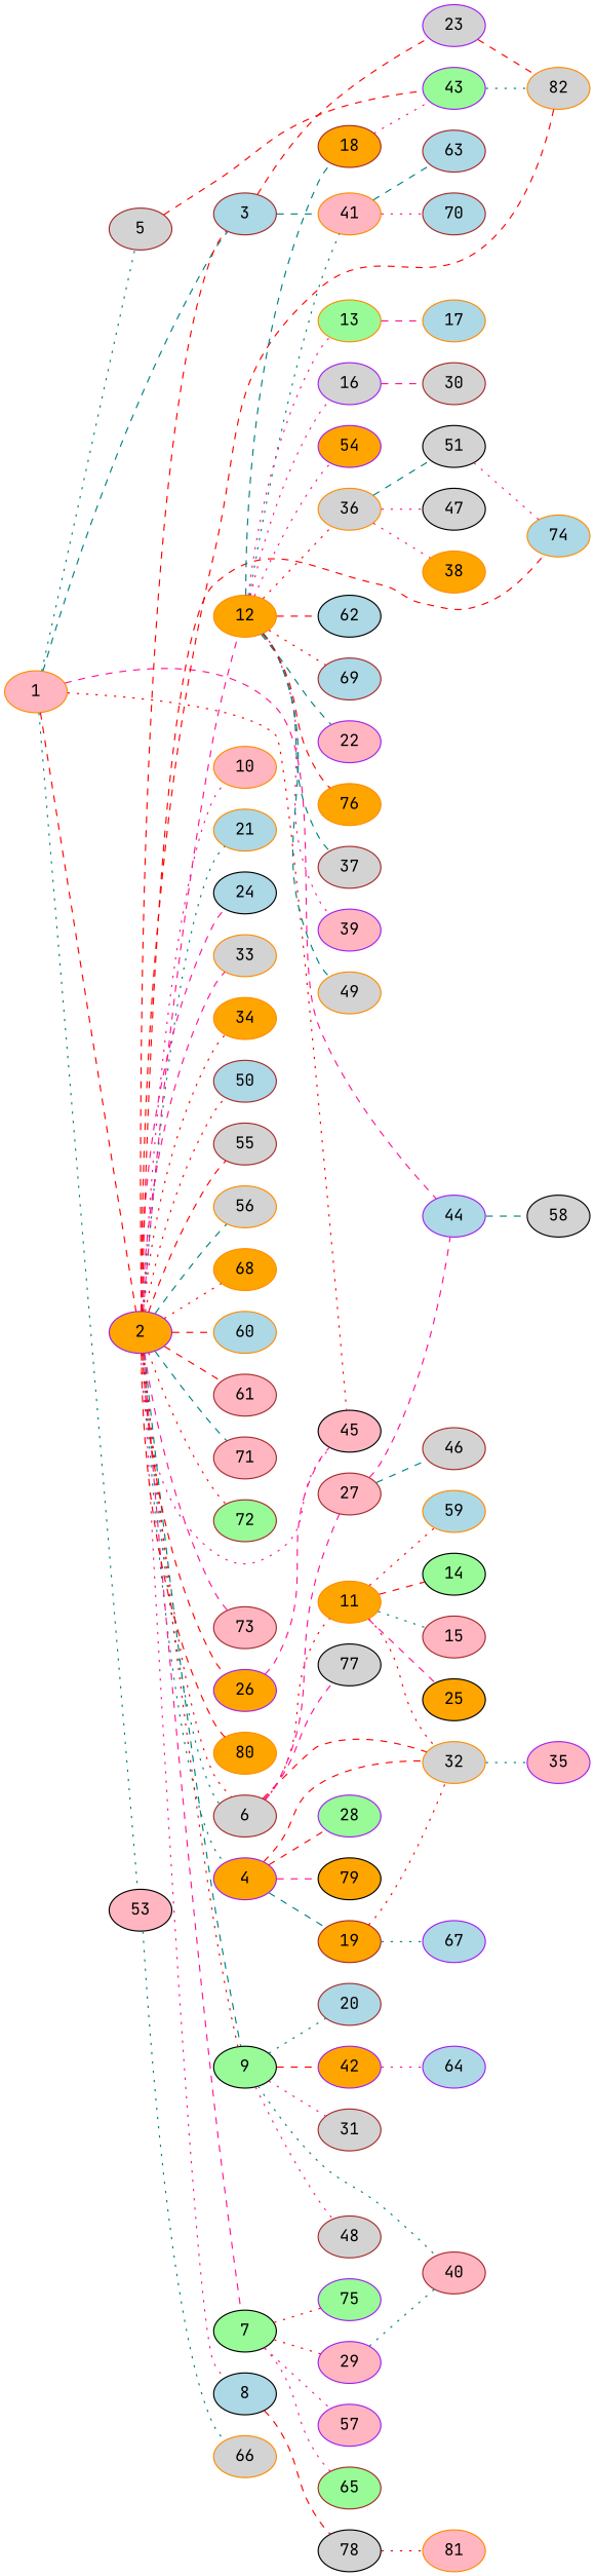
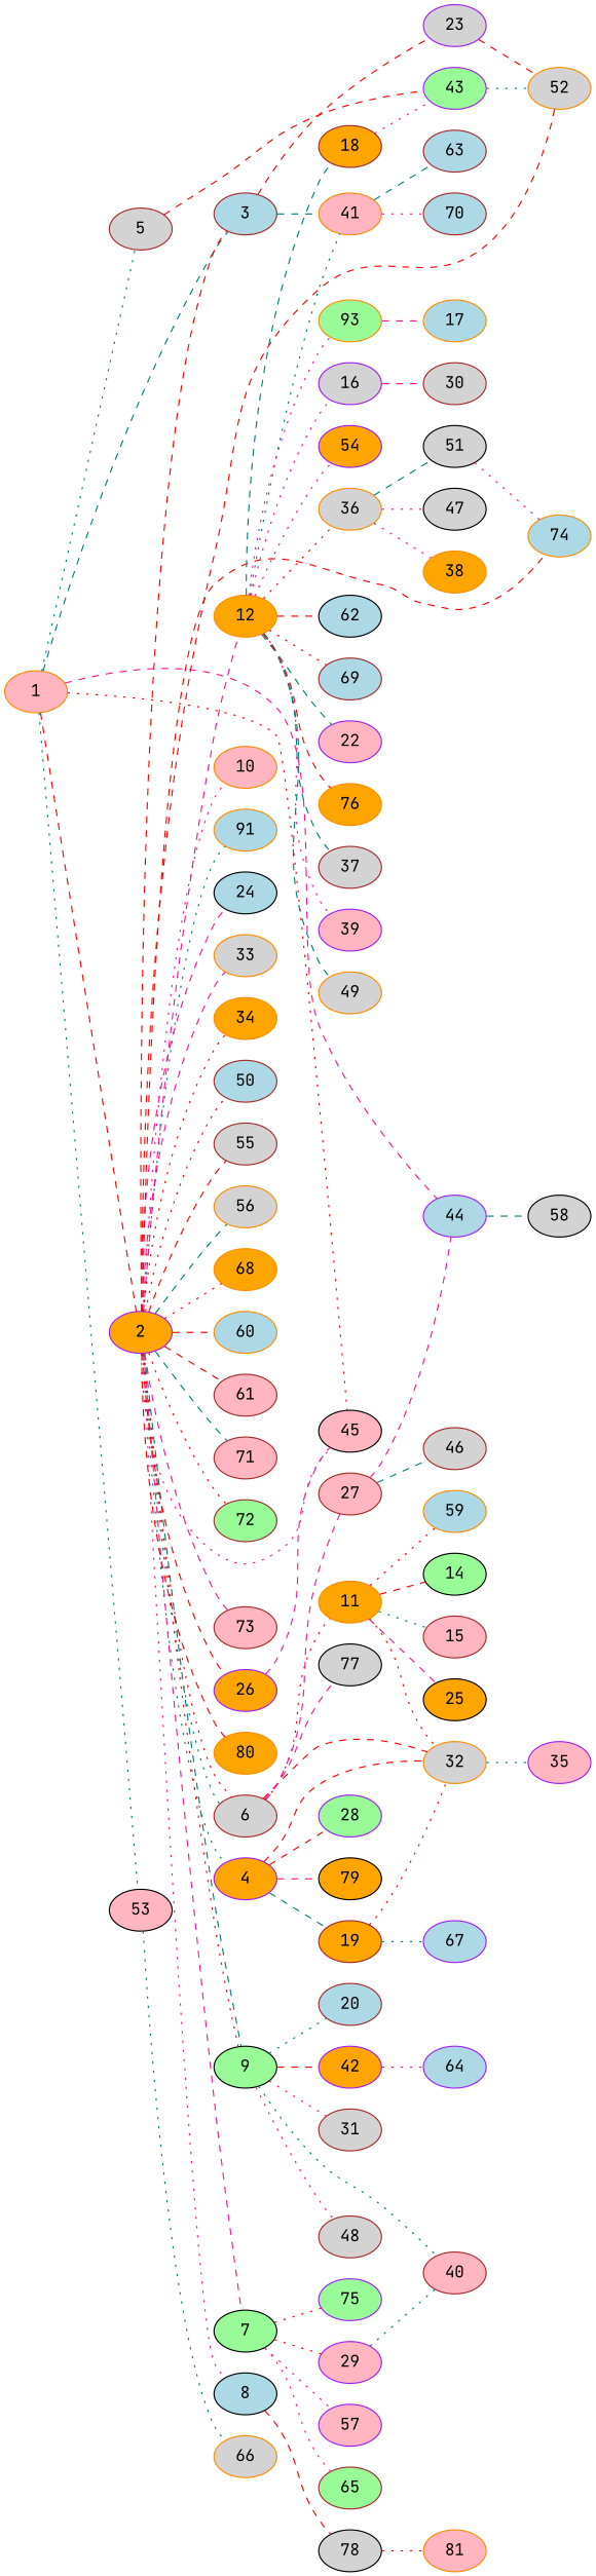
  graph {
    fontname="JetBrains Mono"
    rankdir=LR
    node [color=darkorange fillcolor=lightgrey fontname="JetBrains Mono" style=filled]
    edge [color=red fontname="JetBrains Mono" style=dashed]
    1 [fillcolor=lightpink]
    2 [color=purple fillcolor=orange]
    3 [color=brown fillcolor=lightblue]
    5 [color=brown]
    44 [color=purple fillcolor=lightblue]
    45 [color=black fillcolor=lightpink]
    53 [color=black fillcolor=lightpink]
    4 [color=purple fillcolor=orange]
    6 [color=brown]
    7 [color=black fillcolor=palegreen]
    8 [color=black fillcolor=lightblue]
    9 [color=black fillcolor=palegreen]
    10 [fillcolor=lightpink]
    12 [fillcolor=orange]
-   21 [fillcolor=lightblue]
+   21 [fillcolor=lightblue label=91]
    24 [color=black fillcolor=lightblue]
    26 [color=purple fillcolor=orange]
    33
    34 [fillcolor=orange]
    50 [color=brown fillcolor=lightblue]
-   52 [label=82]
+   52
    55 [color=brown]
    56
    60 [fillcolor=lightblue]
    61 [color=brown fillcolor=lightpink]
    68 [fillcolor=orange]
    71 [color=brown fillcolor=lightpink]
    72 [color=brown fillcolor=palegreen]
    73 [color=brown fillcolor=lightpink]
    74 [fillcolor=lightblue]
    80 [fillcolor=orange]
    23 [color=purple]
    41 [fillcolor=lightpink]
    43 [color=purple fillcolor=palegreen]
    58 [color=black]
    66
    19 [color=brown fillcolor=orange]
    28 [color=purple fillcolor=palegreen]
    32
    79 [color=black fillcolor=orange]
    11 [fillcolor=orange]
    27 [color=brown fillcolor=lightpink]
    77 [color=black]
    29 [color=purple fillcolor=lightpink]
    57 [color=purple fillcolor=lightpink]
    65 [color=brown fillcolor=palegreen]
    75 [color=purple fillcolor=palegreen]
    78 [color=black]
    20 [color=brown fillcolor=lightblue]
    31 [color=brown]
    40 [color=brown fillcolor=lightpink]
    42 [color=purple fillcolor=orange]
    48 [color=brown]
-   13 [fillcolor=palegreen]
+   13 [fillcolor=palegreen label=93]
    16 [color=purple]
    18 [color=brown fillcolor=orange]
    22 [color=purple fillcolor=lightpink]
    36
    37 [color=brown]
    39 [color=purple fillcolor=lightpink]
    49
    54 [color=purple fillcolor=orange]
    62 [color=black fillcolor=lightblue]
    69 [color=brown fillcolor=lightblue]
    76 [fillcolor=orange]
    63 [color=brown fillcolor=lightblue]
    70 [color=brown fillcolor=lightblue]
    67 [color=purple fillcolor=lightblue]
    35 [color=purple fillcolor=lightpink]
    14 [color=black fillcolor=palegreen]
    15 [color=brown fillcolor=lightpink]
    25 [color=black fillcolor=orange]
    59 [fillcolor=lightblue]
    46 [color=brown]
    81 [fillcolor=lightpink]
    64 [color=purple fillcolor=lightblue]
    17 [fillcolor=lightblue]
    30 [color=brown]
    38 [fillcolor=orange]
    47 [color=black]
    51 [color=black]
    1 -- 2
    1 -- 3 [color=teal]
    1 -- 5 [color=teal style=dotted]
    1 -- 44 [color=deeppink]
    1 -- 45 [style=dotted]
    1 -- 53 [color=teal style=dotted]
    2 -- 3
    2 -- 45 [color=deeppink style=dotted]
    2 -- 4 [color=teal style=dotted]
    2 -- 6 [color=teal style=dotted]
    2 -- 6 [style=dotted]
    2 -- 7 [color=deeppink]
    2 -- 8 [color=deeppink style=dotted]
    2 -- 9 [style=dotted]
    2 -- 9 [color=teal]
    2 -- 10 [color=deeppink style=dotted]
    2 -- 12 [color=deeppink]
    2 -- 21 [color=teal style=dotted]
    2 -- 24 [color=deeppink]
    2 -- 26
    2 -- 33 [color=deeppink]
    2 -- 34 [style=dotted]
    2 -- 50 [style=dotted]
    2 -- 52
    2 -- 55
    2 -- 56 [color=teal]
    2 -- 60
    2 -- 61
    2 -- 68 [style=dotted]
    2 -- 71 [color=teal]
    2 -- 72 [style=dotted]
    2 -- 73 [color=deeppink]
    2 -- 74
    2 -- 80
    3 -- 23
    3 -- 41 [color=teal]
    5 -- 43
    44 -- 58 [color=teal]
    53 -- 66 [color=teal style=dotted]
    4 -- 19 [color=teal]
    4 -- 28
    4 -- 32
    4 -- 79 [color=deeppink]
    6 -- 32
    6 -- 11 [style=dotted]
    6 -- 27 [color=deeppink]
    6 -- 77 [color=deeppink]
    7 -- 29 [style=dotted]
    7 -- 57 [color=deeppink style=dotted]
    7 -- 65 [color=deeppink style=dotted]
    7 -- 75 [style=dotted]
    8 -- 78
    9 -- 20 [color=teal style=dotted]
    9 -- 31 [color=deeppink style=dotted]
    9 -- 40 [color=teal style=dotted]
    9 -- 42
    9 -- 48 [color=deeppink style=dotted]
    12 -- 41 [color=teal style=dotted]
    12 -- 13 [color=deeppink style=dotted]
    12 -- 16 [color=deeppink style=dotted]
    12 -- 18 [color=teal]
    12 -- 22 [color=teal]
    12 -- 36 [style=dotted]
    12 -- 37 [color=teal]
    12 -- 39 [color=deeppink style=dotted]
    12 -- 49 [color=teal]
    12 -- 54 [color=deeppink style=dotted]
    12 -- 62
    12 -- 69 [style=dotted]
    12 -- 76
    26 -- 45 [color=deeppink]
    23 -- 52
    41 -- 63 [color=teal]
    41 -- 70 [color=deeppink style=dotted]
    43 -- 52 [color=teal style=dotted]
    19 -- 32 [style=dotted]
    19 -- 67 [color=teal style=dotted]
    32 -- 35 [color=teal style=dotted]
    11 -- 32 [style=dotted]
    11 -- 14
    11 -- 15 [color=teal style=dotted]
    11 -- 25 [color=deeppink]
    11 -- 59 [style=dotted]
    27 -- 44 [color=deeppink]
    27 -- 46 [color=teal]
    29 -- 40 [color=teal style=dotted]
    78 -- 81 [style=dotted]
    42 -- 64 [color=deeppink style=dotted]
    13 -- 17 [color=deeppink]
    16 -- 30 [color=deeppink]
    18 -- 43 [color=deeppink style=dotted]
    36 -- 38 [color=deeppink style=dotted]
    36 -- 47 [color=deeppink style=dotted]
    36 -- 51 [color=teal]
    51 -- 74 [color=deeppink style=dotted]
  }
